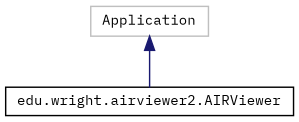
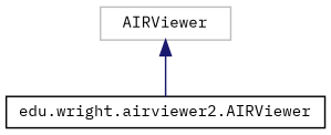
  digraph {
    rankdir=TB
    fontname="IBM Plex Mono"
    node [fillcolor=white fontname="IBM Plex Mono" fontsize=10 shape=record style=filled]
-   n1 [color=grey75 height=0.2 label=Application width=0.4]
+   n1 [color=grey75 height=0.2 label=AIRViewer width=0.4]
    n2 [color=black height=0.2 label="edu.wright.airviewer2.AIRViewer" width=0.4]
    n1 -> n2 [color=midnightblue dir=back fontname="IBM Plex Mono" fontsize=10 labelfontname=Helvetica labelfontsize=10 style=solid]
  }
